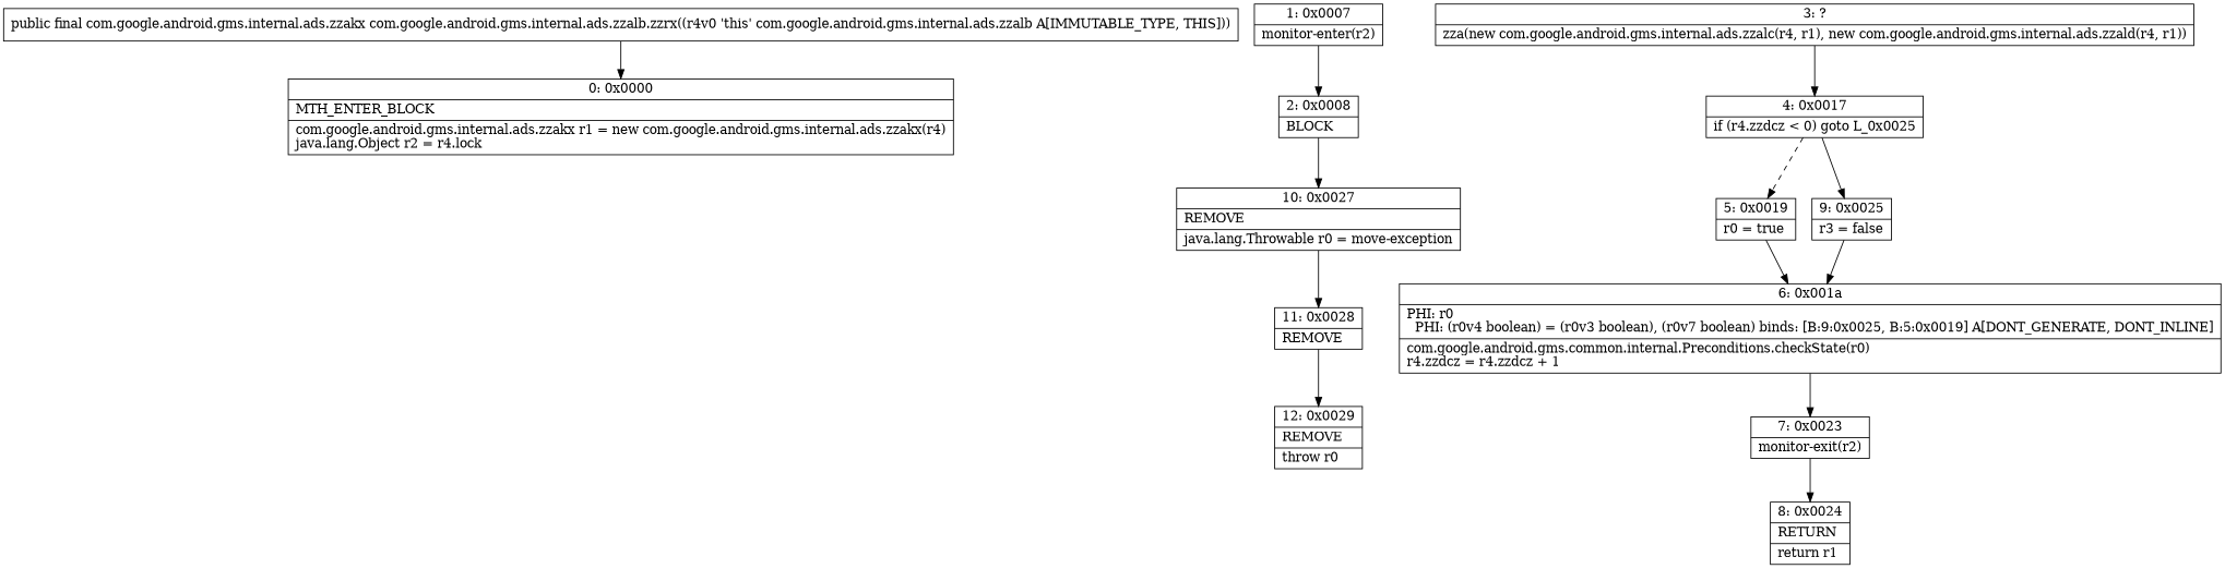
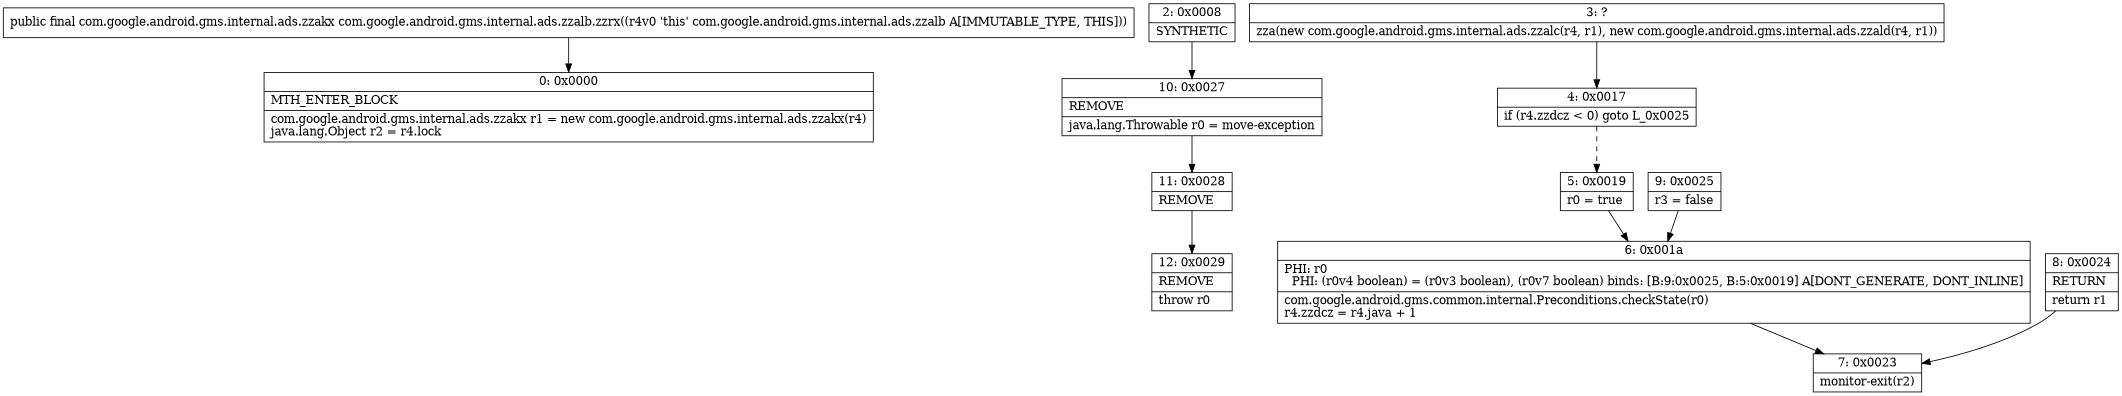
  digraph {
    fontname="DejaVu Serif"
    node [fontname="DejaVu Serif" shape=record]
    edge [fontname="DejaVu Serif"]
    n1 [label="{0\:\ 0x0000|MTH_ENTER_BLOCK\l|com.google.android.gms.internal.ads.zzakx r1 = new com.google.android.gms.internal.ads.zzakx(r4)\ljava.lang.Object r2 = r4.lock\l}"]
-   n2 [label="{1\:\ 0x0007|monitor\-enter(r2)\l}"]
-   n3 [label="{2\:\ 0x0008|BLOCK\l}"]
+   n3 [label="{2\:\ 0x0008|SYNTHETIC\l}"]
    n4 [label="{10\:\ 0x0027|REMOVE\l|java.lang.Throwable r0 = move\-exception\l}"]
    n5 [label="{3\:\ ?|zza(new com.google.android.gms.internal.ads.zzalc(r4, r1), new com.google.android.gms.internal.ads.zzald(r4, r1))\l}"]
    n6 [label="{4\:\ 0x0017|if (r4.zzdcz \< 0) goto L_0x0025\l}"]
    n7 [label="{11\:\ 0x0028|REMOVE\l}"]
    n8 [label="{5\:\ 0x0019|r0 = true\l}"]
    n9 [label="{9\:\ 0x0025|r3 = false\l}"]
-   n10 [label="{6\:\ 0x001a|PHI: r0 \l  PHI: (r0v4 boolean) = (r0v3 boolean), (r0v7 boolean) binds: [B:9:0x0025, B:5:0x0019] A[DONT_GENERATE, DONT_INLINE]\l|com.google.android.gms.common.internal.Preconditions.checkState(r0)\lr4.zzdcz = r4.zzdcz + 1\l}"]
+   n10 [label="{6\:\ 0x001a|PHI: r0 \l  PHI: (r0v4 boolean) = (r0v3 boolean), (r0v7 boolean) binds: [B:9:0x0025, B:5:0x0019] A[DONT_GENERATE, DONT_INLINE]\l|com.google.android.gms.common.internal.Preconditions.checkState(r0)\lr4.zzdcz = r4.java + 1\l}"]
    n11 [label="{7\:\ 0x0023|monitor\-exit(r2)\l}"]
    n12 [label="{8\:\ 0x0024|RETURN\l|return r1\l}"]
    n13 [label="{12\:\ 0x0029|REMOVE\l|throw r0\l}"]
    n14 [label="{public final com.google.android.gms.internal.ads.zzakx com.google.android.gms.internal.ads.zzalb.zzrx((r4v0 'this' com.google.android.gms.internal.ads.zzalb A[IMMUTABLE_TYPE, THIS])) }"]
-   n2 -> n3
    n3 -> n4
    n4 -> n7
    n5 -> n6
    n6 -> n8 [style=dashed]
-   n6 -> n9
    n7 -> n13
    n8 -> n10
    n9 -> n10
    n10 -> n11
-   n11 -> n12
+   n12 -> n11
    n14 -> n1
  }
